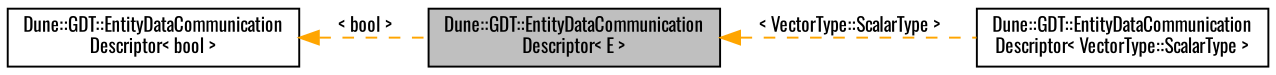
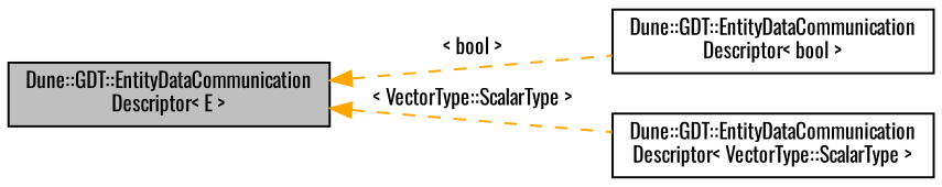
  digraph {
    rankdir=LR
    fontname=Oswald
    node [color=black fillcolor=white fontname=Oswald fontsize=10 shape=record style=filled]
    edge [color=orange dir=back fontname=Oswald fontsize=10 labelfontname=Helvetica labelfontsize=10 style=dashed]
    n1 [fillcolor=grey75 fontcolor=black height=0.2 label="Dune::GDT::EntityDataCommunication\lDescriptor\< E \>" width=0.4]
    n2 [height=0.2 label="Dune::GDT::EntityDataCommunication\lDescriptor\< bool \>" width=0.4]
    n3 [height=0.2 label="Dune::GDT::EntityDataCommunication\lDescriptor\< VectorType::ScalarType \>" width=0.4]
-   n2 -> n1 [label=" \< bool \>"]
+   n1 -> n2 [label=" \< bool \>"]
    n1 -> n3 [label=" \< VectorType::ScalarType \>"]
  }
